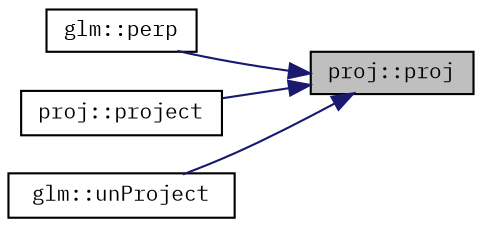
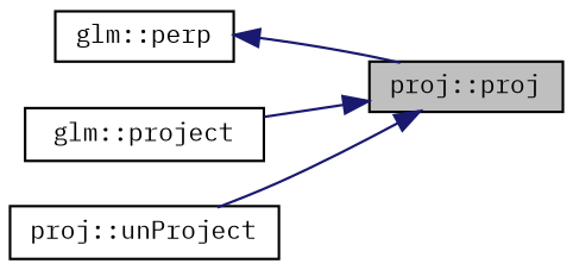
  digraph {
    fontname="IBM Plex Mono"
    rankdir=RL
    node [color=black fillcolor=white fontname="IBM Plex Mono" fontsize=10 shape=record style=filled]
    edge [color=midnightblue dir=back fontname="IBM Plex Mono" fontsize=10 labelfontname=Helvetica labelfontsize=10 style=solid]
    n1 [fillcolor=grey75 fontcolor=black height=0.2 label="proj::proj" width=0.4]
    n2 [height=0.2 label="glm::perp" width=0.4]
-   n3 [height=0.2 label="proj::project" width=0.4]
-   n4 [height=0.2 label="glm::unProject" width=0.4]
-   n1 -> n2
+   n3 [height=0.2 label="glm::project" width=0.4]
+   n4 [height=0.2 label="proj::unProject" width=0.4]
+   n2 -> n1
    n1 -> n3
    n1 -> n4
  }
